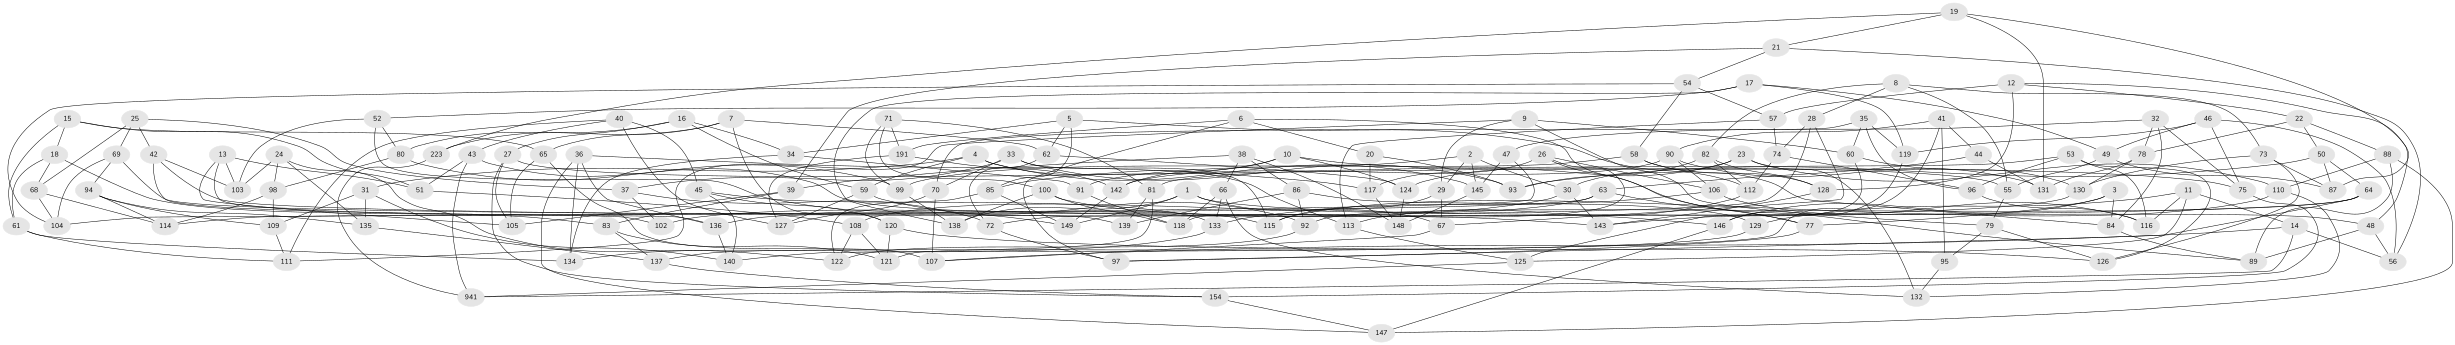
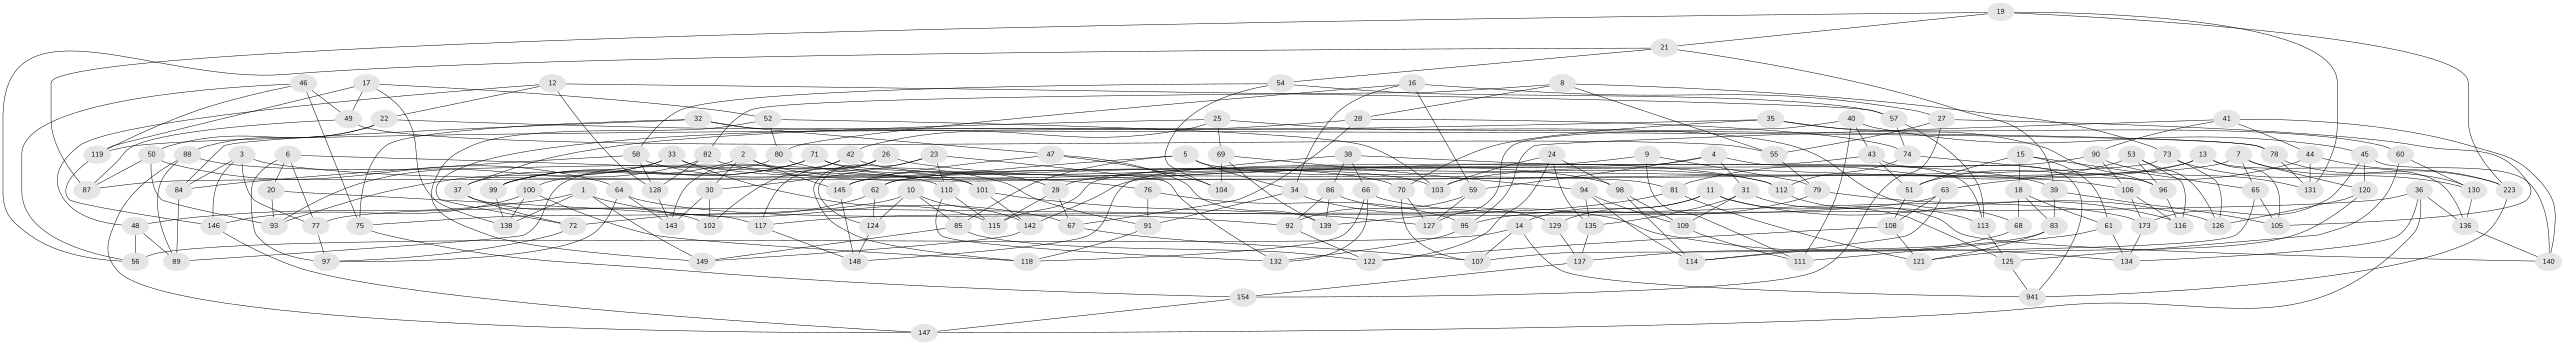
  graph {
    fontname=Nunito
    node [color=gray90 fontname=Nunito style=filled]
    edge [fontname=Nunito]
    1
    48
    67
    138
    149
    56
    89
    107
    2
    29
    30
    99
    145
    115
    102
    143
    148
    3
+   76
    77
    84
    146
    91
    95
    97
    147
    4
    31
    59
    113
    135
    109
    140
    127
    92
    125
    5
    34
    62
    85
    112
    134
    124
    72
    122
    6
    20
-   101 [label=191]
+   101
    93
    117
    142
    7
    65
    120
    n55 [label=223]
    105
    126
    121
    n59 [label=941]
    8
    28
    55
    73
    82
    74
    79
    87
    130
    128
    9
    60
    111
    10
    75
    n75 [label=154]
    11
    14
    116
    129
    137
    12
    22
    57
    50
    78
    88
    13
    51
    103
    136
    108
    15
    18
    61
    68
    83
    16
    27
    80
    98
    17
    49
    52
    119
    104
    114
    19
    21
    131
    39
    54
    58
    64
    110
    23
    132
    24
    25
    37
    42
    69
    139
    94
    26
    106
    118
-   133
+   133 [label=173]
    96
    32
    47
    33
    70
    35
    36
    38
    66
    86
    40
    43
    45
    41
    44
    90
    63
    46
    53
    81
    71
    100
    1 -- 48
    1 -- 67
    1 -- 138
    1 -- 149
    48 -- 56
    48 -- 89
    67 -- 107
    2 -- 29
    2 -- 30
    2 -- 99
    2 -- 145
    29 -- 67
    29 -- 115
    30 -- 102
    30 -- 143
    99 -- 138
    145 -- 148
+   3 -- 76
    3 -- 77
    3 -- 84
    3 -- 146
+   76 -- 91
+   76 -- 95
    77 -- 97
    84 -- 89
    146 -- 147
    91 -- 118
    95 -- 132
    4 -- 145
    4 -- 31
    4 -- 59
    4 -- 113
    31 -- 135
    31 -- 109
    31 -- 140
    59 -- 127
    59 -- 92
    113 -- 125
    135 -- 137
    109 -- 111
    92 -- 122
    125 -- n59
    5 -- 34
    5 -- 62
    5 -- 85
    5 -- 112
    34 -- 91
    34 -- 134
    62 -- 124
    62 -- 72
    85 -- 149
    85 -- 122
    112 -- 113
    124 -- 148
    72 -- 97
    6 -- 77
    6 -- 97
    6 -- 20
    6 -- 101
    20 -- 93
    20 -- 117
    101 -- 127
    101 -- 142
    117 -- 148
    142 -- 149
    7 -- 62
    7 -- 65
    7 -- 120
    7 -- n55
    65 -- 107
    65 -- 105
    120 -- 126
    120 -- 121
    n55 -- n59
    8 -- 28
    8 -- 55
    8 -- 73
    8 -- 82
    28 -- 67
    28 -- 72
    28 -- 74
    55 -- 79
    73 -- 126
    73 -- 87
    73 -- 130
    82 -- 112
    82 -- 93
    82 -- 128
    74 -- 112
    74 -- 96
    79 -- 95
    79 -- 126
    130 -- 136
    128 -- 143
    9 -- 29
    9 -- 79
-   9 -- 60
    9 -- 111
    60 -- 125
    60 -- 130
    10 -- 85
    10 -- 124
    10 -- 142
    10 -- 75
    75 -- n75
    n75 -- 147
    11 -- 125
    11 -- 14
    11 -- 116
    11 -- 129
    14 -- 56
    14 -- 107
    14 -- n59
    129 -- 137
    137 -- n75
    12 -- 48
    12 -- 128
    12 -- 22
    12 -- 57
    22 -- 50
    22 -- 78
    22 -- 88
    57 -- 113
    57 -- 74
    50 -- 93
    50 -- 87
    50 -- 64
    78 -- 130
    78 -- 131
    88 -- 89
    88 -- 147
    88 -- 110
    13 -- 105
    13 -- 51
    13 -- 103
    13 -- 136
    51 -- 108
    136 -- 140
    108 -- 122
    108 -- 121
    15 -- 65
    15 -- 51
    15 -- 18
    15 -- 61
    18 -- 61
    18 -- 68
    18 -- 83
    61 -- 134
    61 -- 111
-   68 -- 104
    68 -- 114
    83 -- 121
    83 -- 137
    16 -- 59
    16 -- 34
    16 -- 27
    16 -- 80
    27 -- 105
    27 -- 55
    27 -- n75
    80 -- 99
    80 -- 98
    98 -- 109
    98 -- 114
    17 -- 138
    17 -- 49
    17 -- 52
    17 -- 119
    49 -- 55
    49 -- 87
    52 -- 149
    52 -- 103
    52 -- 80
    119 -- 146
    19 -- n55
    19 -- 87
    19 -- 21
    19 -- 131
    21 -- 56
    21 -- 39
    21 -- 54
    39 -- 105
    39 -- 83
    54 -- 57
    54 -- 104
    54 -- 58
    58 -- 84
    58 -- 91
    58 -- 128
    64 -- 143
    64 -- 97
    64 -- 92
    110 -- 115
    110 -- 132
    23 -- 30
    23 -- 124
    23 -- 110
    23 -- 132
    24 -- 135
    24 -- 122
    24 -- 103
    24 -- 98
    25 -- 68
    25 -- 37
    25 -- 42
    25 -- 69
    37 -- 102
    37 -- 72
    42 -- 102
    42 -- 143
    42 -- 103
    69 -- 104
    69 -- 139
    69 -- 94
    94 -- 135
    94 -- 109
    94 -- 114
    26 -- 89
    26 -- 117
    26 -- 106
    26 -- 118
    106 -- 116
    106 -- 133
    133 -- 134
    96 -- 116
    32 -- 84
    32 -- 75
    32 -- 78
    32 -- 47
    47 -- 145
    47 -- 104
+   47 -- 139
    33 -- 115
    33 -- 93
    33 -- 37
    33 -- 70
    70 -- 107
    70 -- 127
    35 -- 60
    35 -- 119
    35 -- 96
    35 -- 70
    36 -- 147
    36 -- 134
    36 -- 117
    36 -- 136
    38 -- 148
    38 -- 39
    38 -- 66
    38 -- 86
    66 -- 132
    66 -- 118
    66 -- 133
    86 -- 92
    86 -- 129
    86 -- 139
    40 -- 127
    40 -- 111
    40 -- 43
    40 -- 45
    43 -- 115
    43 -- n59
    43 -- 51
    45 -- 140
    45 -- 120
    45 -- 133
    41 -- 95
    41 -- 140
    41 -- 44
    41 -- 90
+   44 -- n55
    44 -- 131
    44 -- 63
    90 -- 142
    90 -- 131
    90 -- 106
    63 -- 77
    63 -- 108
    63 -- 114
    46 -- 56
    46 -- 75
    46 -- 49
    46 -- 119
    53 -- 126
    53 -- 116
    53 -- 96
    53 -- 81
    81 -- 121
    81 -- 139
    71 -- 99
    71 -- 101
    71 -- 81
    71 -- 100
    100 -- 138
    100 -- 146
    100 -- 118
  }
